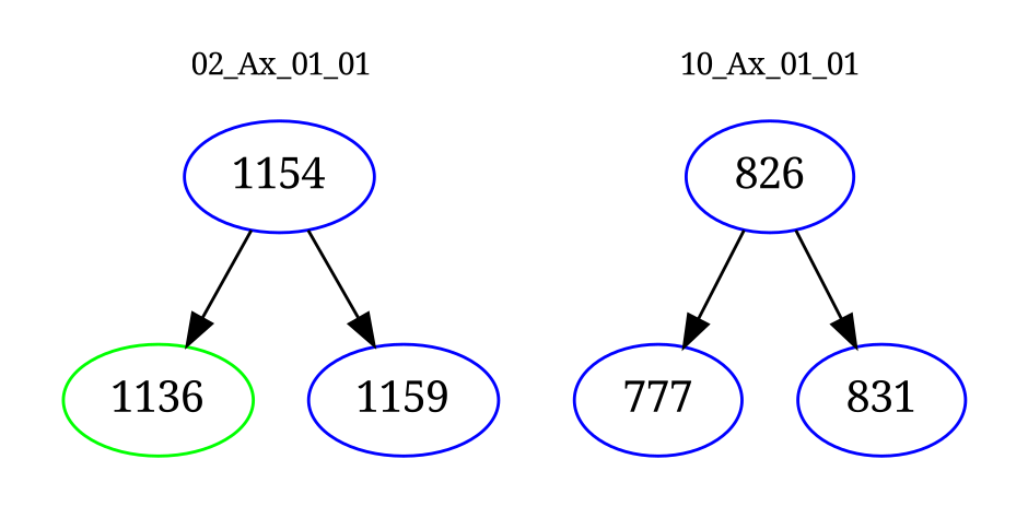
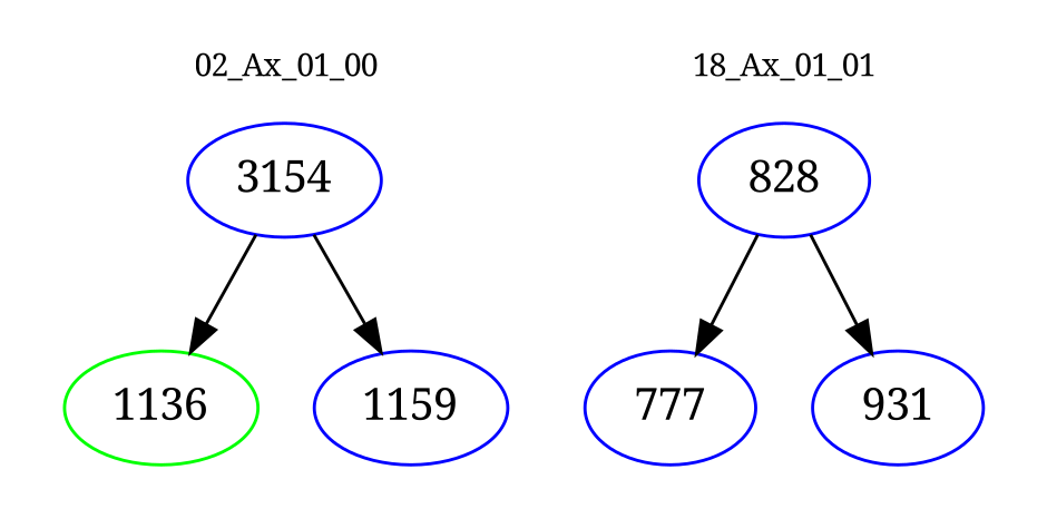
  digraph {
    fontname="Noto Serif"
    node [color=blue fontname="Noto Serif"]
    edge [color=black fontname="Noto Serif"]
-   n1 [label=1154]
+   n1 [label=3154]
    n2 [color=green label=1136]
    n3 [label=1159]
-   n4 [label=826]
+   n4 [label=828]
    n5 [label=777]
-   n6 [label=831]
+   n6 [label=931]
    subgraph cluster_1 {
      color=white
      fontsize=10
-     label="02_Ax_01_01"
+     label="02_Ax_01_00"
      n1
      n2
      n3
    }
    subgraph cluster_2 {
      color=white
      fontsize=10
-     label="10_Ax_01_01"
+     label="18_Ax_01_01"
      n4
      n5
      n6
    }
    n1 -> n2
    n1 -> n3
    n4 -> n5
    n4 -> n6
  }
